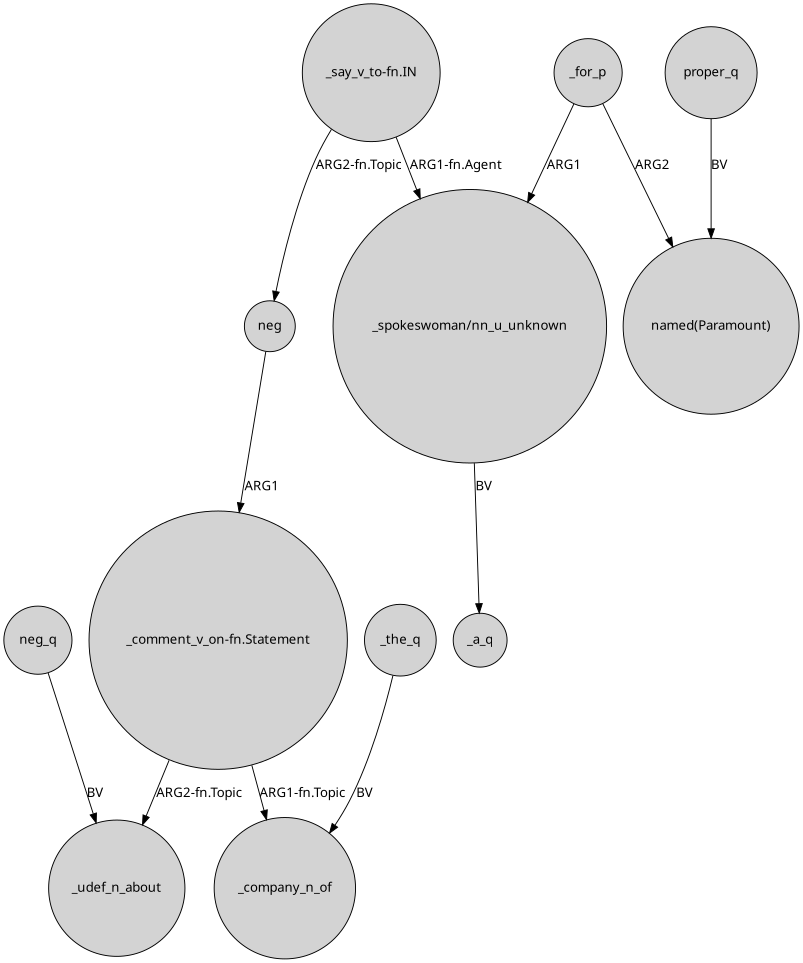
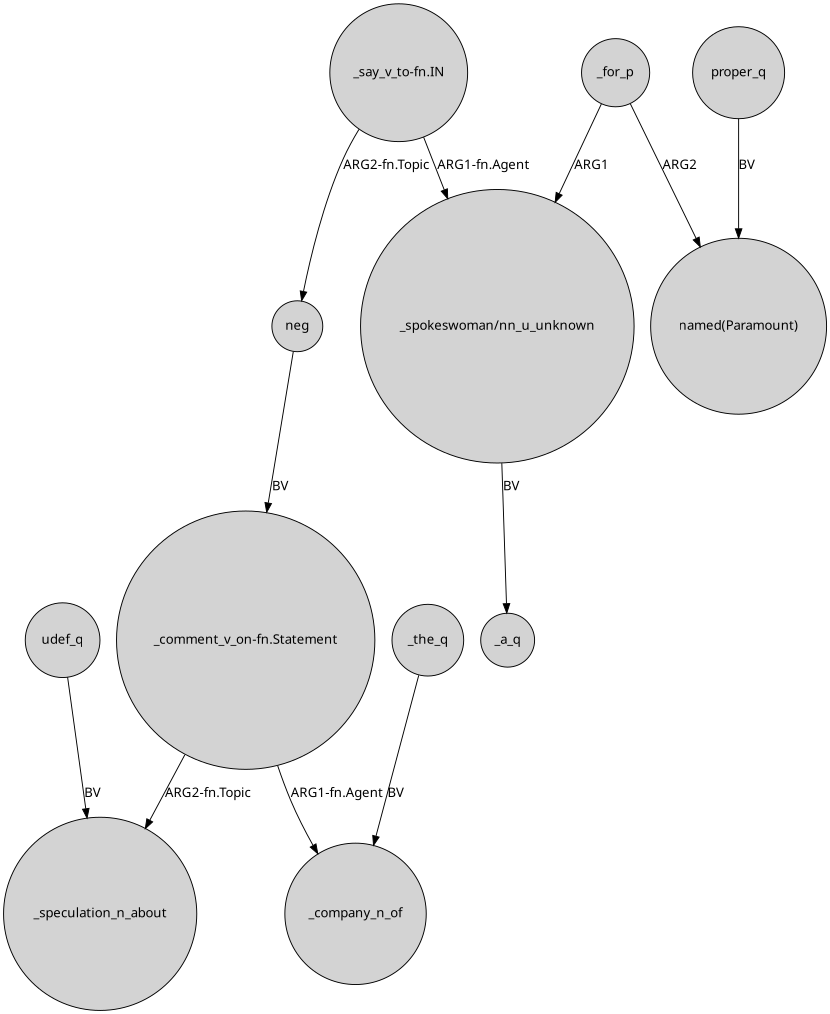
  digraph {
    fontname="Noto Sans"
    node [fontname="Noto Sans" shape=circle style=filled]
    edge [fontname="Noto Sans"]
    "_say_v_to-fn.IN"
    neg
    "_spokeswoman/nn_u_unknown"
    "_comment_v_on-fn.Statement"
    _a_q
-   _speculation_n_about [label=_udef_n_about]
+   _speculation_n_about
    _company_n_of
    _for_p
    "named(Paramount)"
    proper_q
    _the_q
-   udef_q [label=neg_q]
+   udef_q
    "_say_v_to-fn.IN" -> neg [label="ARG2-fn.Topic"]
    "_say_v_to-fn.IN" -> "_spokeswoman/nn_u_unknown" [label="ARG1-fn.Agent"]
-   neg -> "_comment_v_on-fn.Statement" [label=ARG1]
+   neg -> "_comment_v_on-fn.Statement" [label=BV]
    "_spokeswoman/nn_u_unknown" -> _a_q [label=BV]
    "_comment_v_on-fn.Statement" -> _speculation_n_about [label="ARG2-fn.Topic"]
-   "_comment_v_on-fn.Statement" -> _company_n_of [label="ARG1-fn.Topic"]
+   "_comment_v_on-fn.Statement" -> _company_n_of [label="ARG1-fn.Agent"]
    _for_p -> "_spokeswoman/nn_u_unknown" [label=ARG1]
    _for_p -> "named(Paramount)" [label=ARG2]
    proper_q -> "named(Paramount)" [label=BV]
    _the_q -> _company_n_of [label=BV]
    udef_q -> _speculation_n_about [label=BV]
  }
